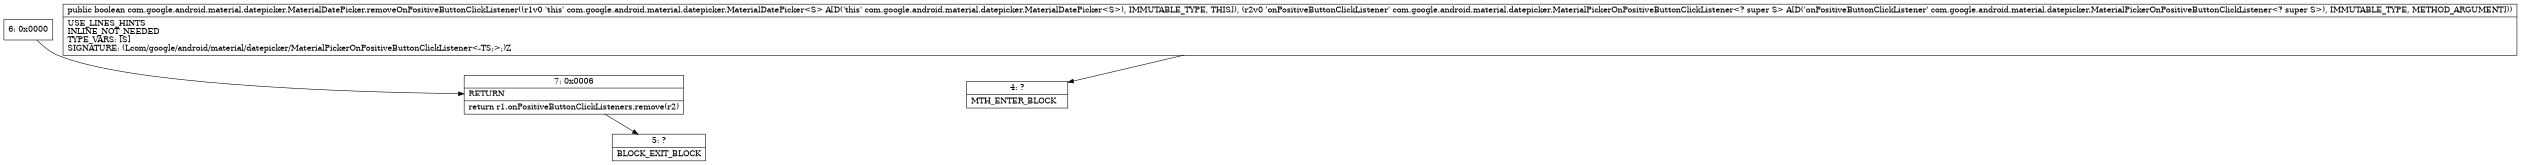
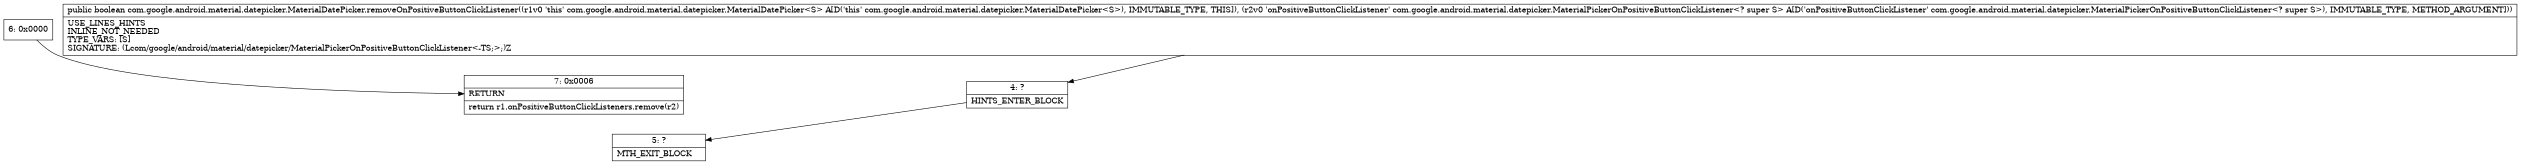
  digraph {
    node [shape=record]
-   n1 [label="{4\:\ ?|MTH_ENTER_BLOCK\l}"]
+   n1 [label="{4\:\ ?|HINTS_ENTER_BLOCK\l}"]
    n2 [label="{6\:\ 0x0000}"]
    n3 [label="{7\:\ 0x0006|RETURN\l|return r1.onPositiveButtonClickListeners.remove(r2)\l}"]
-   n4 [label="{5\:\ ?|BLOCK_EXIT_BLOCK\l}"]
+   n4 [label="{5\:\ ?|MTH_EXIT_BLOCK\l}"]
    n5 [label="{public boolean com.google.android.material.datepicker.MaterialDatePicker.removeOnPositiveButtonClickListener((r1v0 'this' com.google.android.material.datepicker.MaterialDatePicker\<S\> A[D('this' com.google.android.material.datepicker.MaterialDatePicker\<S\>), IMMUTABLE_TYPE, THIS]), (r2v0 'onPositiveButtonClickListener' com.google.android.material.datepicker.MaterialPickerOnPositiveButtonClickListener\<? super S\> A[D('onPositiveButtonClickListener' com.google.android.material.datepicker.MaterialPickerOnPositiveButtonClickListener\<? super S\>), IMMUTABLE_TYPE, METHOD_ARGUMENT]))  | USE_LINES_HINTS\lINLINE_NOT_NEEDED\lTYPE_VARS: [S]\lSIGNATURE: (Lcom\/google\/android\/material\/datepicker\/MaterialPickerOnPositiveButtonClickListener\<\-TS;\>;)Z\l}"]
    n2 -> n3
-   n3 -> n4
+   n1 -> n4
    n5 -> n1
  }
